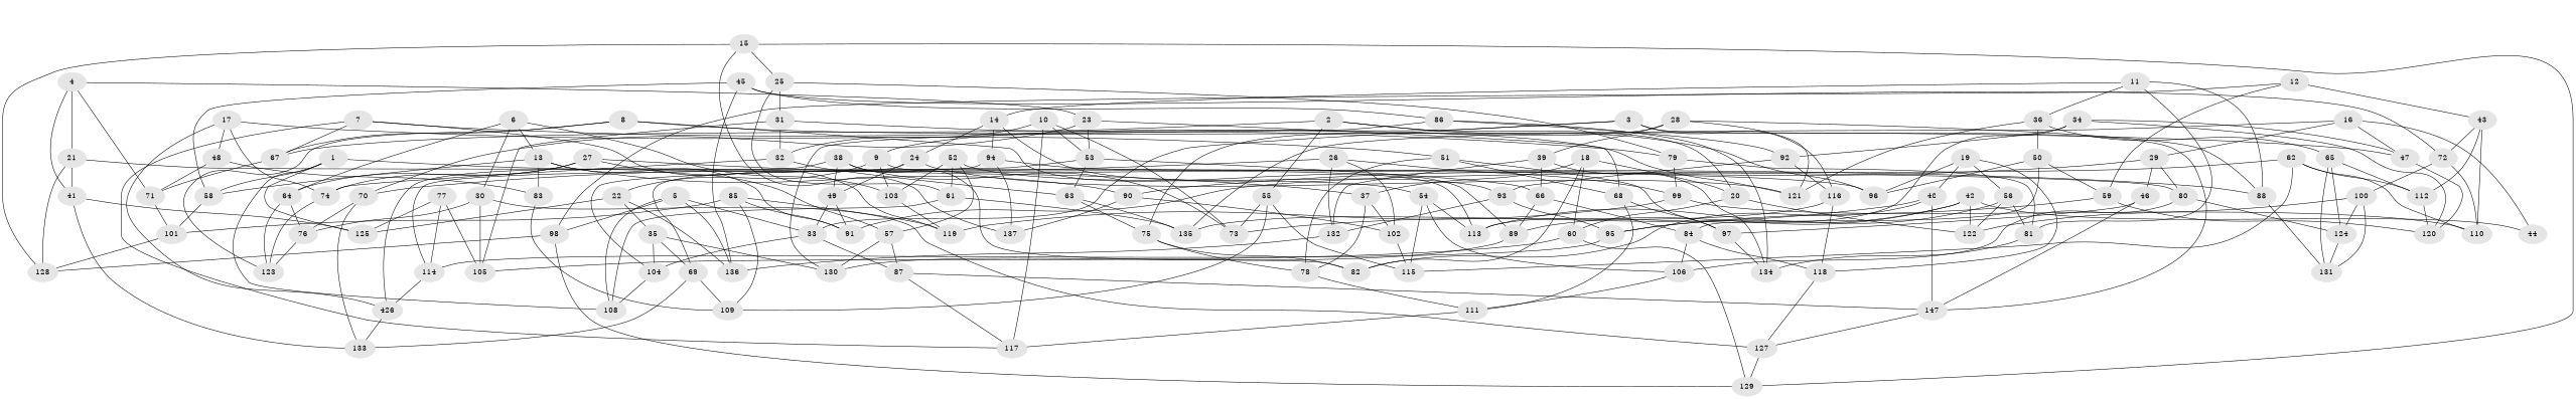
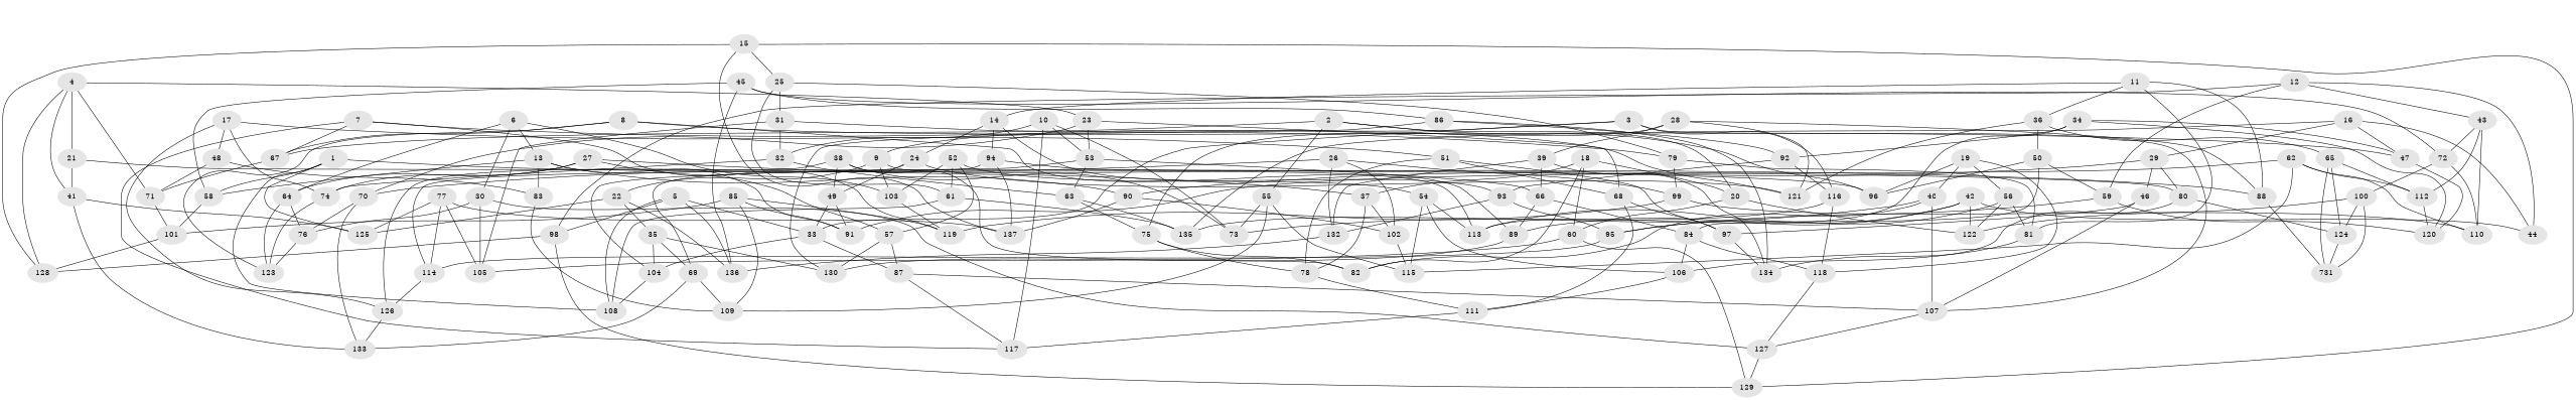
  graph {
    node [color=gray90 style=filled]
    1
    58
    88
    108
    125
    101
-   131
+   131 [label=731]
    2
    20
    55
    67
    96
    60
    122
    73
    115
    109
    71
    3
    9
    33
-   107 [label=147]
+   107
    116
    103
    22
    113
    87
    104
    127
    135
    118
    4
    21
    23
    41
    128
    80
    53
    68
    70
    133
    5
    98
    136
    129
    6
    13
    30
    64
    83
    91
    90
    76
    105
    123
    119
    7
    79
    117
    81
    99
    8
    47
    89
    120
    130
    35
    10
    32
    74
    63
    66
    11
    14
    36
    24
    93
    94
    121
    50
    65
    134
    12
    43
    44
    59
    72
    110
    112
    95
    49
    69
    132
    137
    114
    15
    25
    31
    61
    16
    29
    46
    17
    48
    51
-   126 [label=426]
+   126
    78
    97
    18
    37
    82
    102
    19
    40
    56
    106
    124
    111
    26
    27
    57
    28
    39
    75
    34
    92
    84
    38
    42
    100
    45
    86
    52
    54
    62
    77
    85
    1 -- 58
    1 -- 88
    1 -- 108
    1 -- 125
    58 -- 101
    88 -- 131
    101 -- 128
    2 -- 20
    2 -- 55
    2 -- 67
    2 -- 96
    20 -- 60
    20 -- 122
    55 -- 73
    55 -- 115
    55 -- 109
    67 -- 71
    60 -- 129
    60 -- 105
    71 -- 101
    3 -- 9
    3 -- 33
    3 -- 107
    3 -- 116
    9 -- 103
    9 -- 22
    9 -- 113
    33 -- 87
    33 -- 104
    107 -- 127
    116 -- 135
    116 -- 118
    103 -- 119
    22 -- 125
    22 -- 136
    22 -- 35
    87 -- 107
    87 -- 117
    104 -- 108
    127 -- 129
    118 -- 127
    4 -- 71
    4 -- 21
    4 -- 23
    4 -- 41
    21 -- 41
-   21 -- 128
+   4 -- 128
    21 -- 80
    23 -- 53
    23 -- 68
    23 -- 70
    41 -- 125
    41 -- 133
    80 -- 106
    80 -- 124
    53 -- 104
    53 -- 63
    53 -- 66
    68 -- 97
    68 -- 111
    70 -- 133
    70 -- 76
    5 -- 108
    5 -- 33
    5 -- 98
    5 -- 136
    98 -- 128
    98 -- 129
    6 -- 103
    6 -- 13
    6 -- 30
    6 -- 64
    13 -- 58
    13 -- 83
    13 -- 91
    13 -- 90
    30 -- 127
    30 -- 76
    30 -- 105
    64 -- 76
    64 -- 123
    83 -- 109
    90 -- 137
    90 -- 102
    76 -- 123
    7 -- 67
    7 -- 119
    7 -- 79
    7 -- 117
    79 -- 81
    79 -- 99
    81 -- 134
    99 -- 119
    99 -- 110
    8 -- 67
    8 -- 123
    8 -- 47
    8 -- 89
    47 -- 120
    89 -- 130
    35 -- 104
    35 -- 130
    35 -- 69
    10 -- 73
    10 -- 53
    10 -- 117
    10 -- 32
    32 -- 74
    32 -- 63
    74 -- 123
    63 -- 135
    63 -- 75
    66 -- 89
    66 -- 84
    11 -- 88
    11 -- 81
    11 -- 14
    11 -- 36
    14 -- 24
    14 -- 93
    14 -- 94
    36 -- 121
    36 -- 50
    36 -- 65
    24 -- 121
    24 -- 49
    24 -- 69
    93 -- 95
    93 -- 132
    94 -- 96
    94 -- 137
    94 -- 114
    50 -- 96
    50 -- 59
    50 -- 84
    65 -- 131
    65 -- 112
    65 -- 124
    12 -- 98
    12 -- 43
+   12 -- 44
    12 -- 59
    43 -- 72
    43 -- 110
    43 -- 112
    59 -- 120
    59 -- 95
    72 -- 110
    72 -- 100
    112 -- 120
    95 -- 114
    49 -- 33
    49 -- 91
    69 -- 109
    69 -- 133
    132 -- 136
    114 -- 126
    15 -- 128
    15 -- 129
    15 -- 137
    15 -- 25
    25 -- 79
    25 -- 31
    25 -- 61
    31 -- 105
    31 -- 32
    31 -- 121
    61 -- 108
    61 -- 135
    16 -- 135
    16 -- 47
    16 -- 44
    16 -- 29
    29 -- 80
    29 -- 90
    29 -- 46
    46 -- 107
    46 -- 97
    17 -- 74
    17 -- 48
    17 -- 51
    17 -- 126
    48 -- 71
    48 -- 83
    51 -- 68
    51 -- 78
    51 -- 97
    126 -- 133
    78 -- 111
    97 -- 134
    18 -- 20
    18 -- 60
    18 -- 37
    18 -- 82
    37 -- 78
    37 -- 102
    102 -- 115
    19 -- 96
    19 -- 118
    19 -- 40
    19 -- 56
    40 -- 73
    40 -- 107
    40 -- 82
    56 -- 122
    56 -- 81
    56 -- 95
    106 -- 111
    124 -- 131
    111 -- 117
    26 -- 70
    26 -- 99
    26 -- 132
    26 -- 102
    27 -- 64
    27 -- 74
    27 -- 37
    27 -- 57
    57 -- 87
    57 -- 130
    28 -- 88
    28 -- 121
    28 -- 39
    28 -- 75
    39 -- 66
    39 -- 134
    39 -- 132
    75 -- 78
    75 -- 82
    34 -- 113
    34 -- 47
    34 -- 120
    34 -- 92
    92 -- 116
    92 -- 93
    84 -- 118
    84 -- 106
    38 -- 73
    38 -- 49
    38 -- 126
    38 -- 82
    42 -- 122
    42 -- 113
    42 -- 89
    42 -- 44
    100 -- 131
    100 -- 122
    100 -- 124
    45 -- 58
    45 -- 136
    45 -- 72
    45 -- 86
    86 -- 130
    86 -- 134
    86 -- 92
    52 -- 103
    52 -- 61
    52 -- 57
    52 -- 54
    54 -- 115
    54 -- 113
    54 -- 106
    62 -- 115
    62 -- 91
    62 -- 110
    62 -- 112
    77 -- 125
    77 -- 105
+   77 -- 137
    77 -- 114
    85 -- 101
    85 -- 109
    85 -- 91
    85 -- 119
  }
